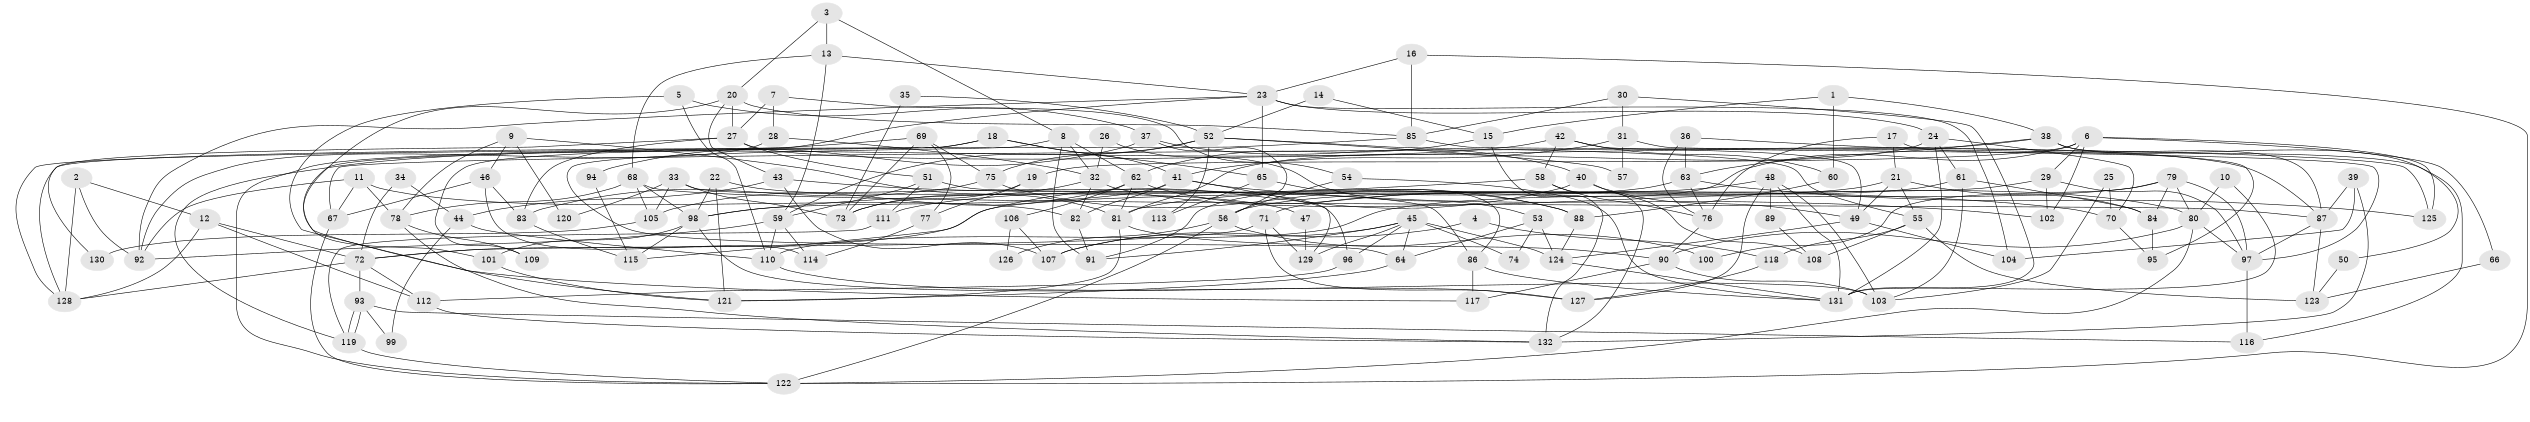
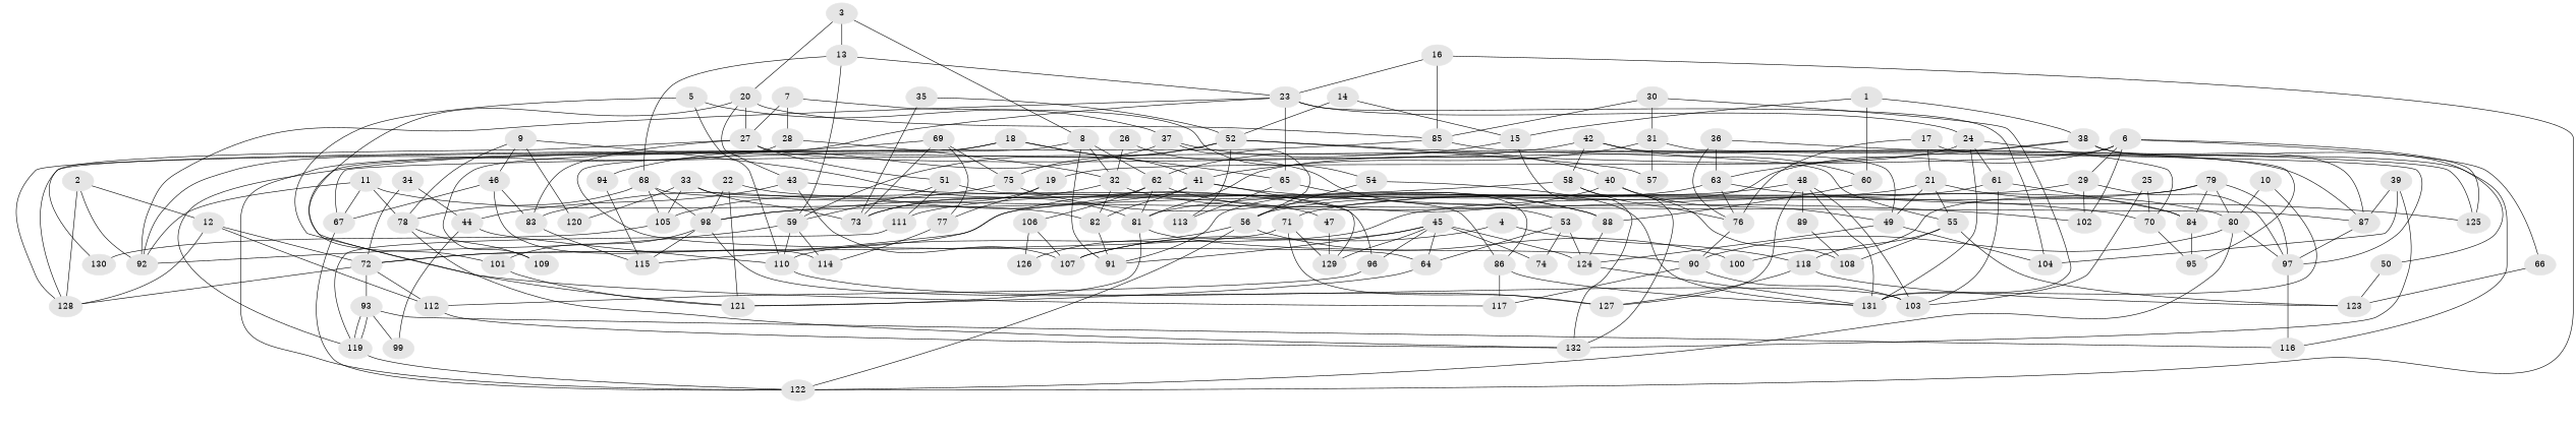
  graph {
    node [color=gray90 style=filled]
    1
    15
    38
    60
    62
    132
    67
    87
    63
    50
    88
    2
    12
    92
    128
    72
    112
    3
    8
    13
    20
    91
    32
    64
    23
    59
    68
    27
    85
    43
    101
    4
    107
    118
    127
    123
    5
    37
    110
    117
    56
    40
    94
    6
    19
    29
    66
    102
    125
    73
    77
    97
    7
    28
    54
    51
    83
    130
    131
    80
    82
    81
    105
    106
    121
    9
    46
    78
    120
    114
    109
    90
    10
    122
    11
    93
    65
    24
    104
    98
    14
    52
    55
    57
    75
    113
    16
    17
    21
    76
    116
    49
    84
    18
    41
    129
    86
    70
    44
    124
    108
    100
    126
    95
    22
    47
    103
    115
    61
    71
    25
    26
    53
    74
    111
    30
    31
    33
    96
    34
    99
    35
    36
    39
    42
    58
    119
    45
    48
    89
    69
    79
    1 -- 15
    1 -- 38
    1 -- 60
    15 -- 62
    15 -- 132
    38 -- 67
    38 -- 87
    38 -- 63
    38 -- 50
    60 -- 88
    62 -- 88
    62 -- 81
    62 -- 105
    62 -- 106
    67 -- 122
    87 -- 97
    63 -- 125
    63 -- 76
    63 -- 111
    50 -- 123
    88 -- 124
    2 -- 12
    2 -- 92
    2 -- 128
    12 -- 128
    12 -- 72
    12 -- 112
    72 -- 128
    72 -- 112
    72 -- 93
    112 -- 132
    3 -- 8
    3 -- 13
    3 -- 20
    8 -- 62
    8 -- 91
    8 -- 32
    8 -- 64
    13 -- 23
    13 -- 59
    13 -- 68
    20 -- 27
    20 -- 85
    20 -- 43
    20 -- 101
    32 -- 73
    32 -- 80
    32 -- 82
    64 -- 121
    23 -- 92
    23 -- 109
    23 -- 65
    23 -- 24
    23 -- 104
    59 -- 92
    59 -- 110
    59 -- 114
    68 -- 87
    68 -- 105
    68 -- 78
    68 -- 98
    27 -- 87
    27 -- 51
    27 -- 83
    27 -- 130
    85 -- 128
    85 -- 97
    43 -- 107
    43 -- 70
    43 -- 44
    101 -- 121
    4 -- 107
    4 -- 118
    118 -- 127
-   87 -- 123
+   118 -- 123
    5 -- 37
    5 -- 110
    5 -- 117
    37 -- 56
    37 -- 40
    37 -- 94
    110 -- 127
    56 -- 122
    56 -- 100
    56 -- 126
    40 -- 49
    40 -- 108
    40 -- 115
    94 -- 115
    6 -- 91
    6 -- 19
    6 -- 29
    6 -- 66
    6 -- 102
    6 -- 125
    19 -- 73
    19 -- 77
    29 -- 72
    29 -- 102
    29 -- 97
    66 -- 123
    77 -- 114
    97 -- 116
    7 -- 27
    7 -- 28
    7 -- 54
    28 -- 92
    28 -- 32
    54 -- 56
    54 -- 131
    51 -- 59
    51 -- 86
    51 -- 111
    83 -- 115
    80 -- 97
    80 -- 90
    80 -- 122
    82 -- 91
    81 -- 121
    81 -- 90
    105 -- 130
    106 -- 107
    106 -- 126
    9 -- 81
    9 -- 46
    9 -- 78
    9 -- 120
    46 -- 67
    46 -- 83
    46 -- 114
    78 -- 132
    78 -- 109
    90 -- 117
    90 -- 103
    10 -- 131
    10 -- 80
    11 -- 67
    11 -- 92
    11 -- 82
    11 -- 78
    93 -- 116
    93 -- 99
    93 -- 119
    93 -- 119
    65 -- 113
    65 -- 86
    24 -- 131
    24 -- 81
    24 -- 70
    24 -- 61
    98 -- 101
    98 -- 103
    98 -- 115
    14 -- 15
    14 -- 52
    52 -- 59
    52 -- 55
    52 -- 57
    52 -- 75
    52 -- 113
    55 -- 118
    55 -- 123
    55 -- 108
    75 -- 88
    75 -- 83
    16 -- 23
    16 -- 85
    16 -- 122
    17 -- 21
    17 -- 76
    17 -- 116
    21 -- 56
    21 -- 55
    21 -- 49
    21 -- 84
    76 -- 90
    49 -- 104
    49 -- 124
    84 -- 95
    18 -- 128
    18 -- 121
    18 -- 65
    18 -- 41
    41 -- 102
    41 -- 82
    41 -- 98
    41 -- 129
    86 -- 117
    86 -- 131
    70 -- 95
    44 -- 110
    44 -- 99
    124 -- 131
    22 -- 121
    22 -- 98
    22 -- 47
    47 -- 129
    61 -- 84
    61 -- 103
    61 -- 71
    71 -- 72
    71 -- 127
    71 -- 129
    25 -- 70
    25 -- 103
    26 -- 32
    26 -- 53
    53 -- 64
    53 -- 124
    53 -- 74
    111 -- 119
    30 -- 85
    30 -- 131
    30 -- 31
    31 -- 57
    31 -- 41
    31 -- 95
    33 -- 73
    33 -- 105
    33 -- 120
    33 -- 96
    96 -- 112
    34 -- 72
    34 -- 44
    35 -- 73
    35 -- 52
    36 -- 63
    36 -- 125
    36 -- 76
    39 -- 132
    39 -- 87
    39 -- 104
    42 -- 60
    42 -- 49
    42 -- 58
    42 -- 119
    58 -- 132
    58 -- 98
    58 -- 76
    119 -- 122
    45 -- 91
    45 -- 64
    45 -- 107
    45 -- 129
    45 -- 124
    45 -- 74
    45 -- 96
    48 -- 127
    48 -- 131
    48 -- 81
    48 -- 103
    48 -- 89
    89 -- 108
    69 -- 73
    69 -- 77
    69 -- 122
    69 -- 75
    79 -- 110
    79 -- 97
    79 -- 80
    79 -- 84
    79 -- 100
  }
